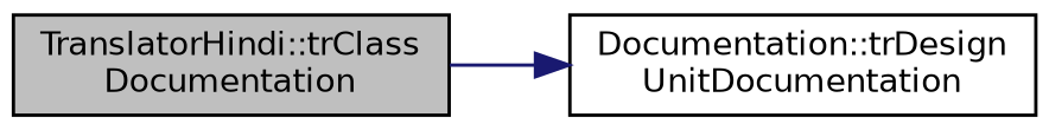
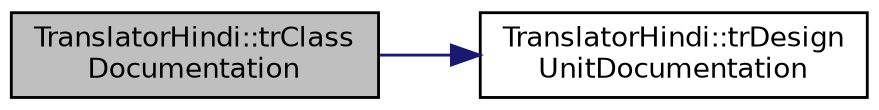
  digraph {
    rankdir=LR
    node [color=black fontname=Helvetica fontsize=10 shape=record style=filled]
    n1 [fillcolor=grey75 fontcolor=black height=0.2 label="TranslatorHindi::trClass\lDocumentation" width=0.4]
-   n2 [fillcolor=white height=0.2 label="Documentation::trDesign\lUnitDocumentation" width=0.4]
+   n2 [fillcolor=white height=0.2 label="TranslatorHindi::trDesign\lUnitDocumentation" width=0.4]
    n1 -> n2 [color=midnightblue fontname=Helvetica fontsize=10 labelfontname=Helvetica labelfontsize=10 style=solid]
  }
